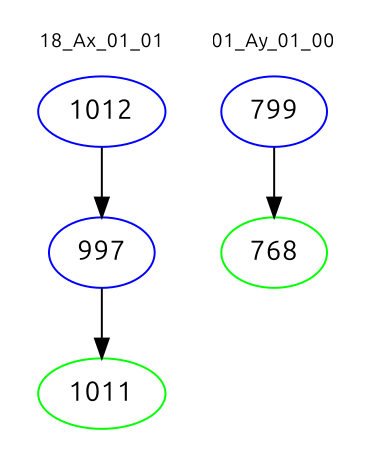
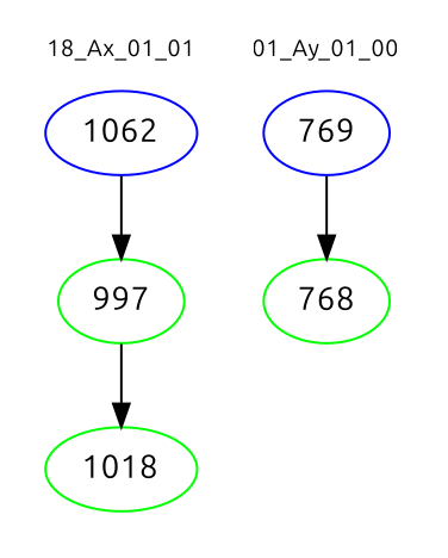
  digraph {
    fontname=Ubuntu
    node [color=green fontname=Ubuntu]
    edge [color=black fontname=Ubuntu]
-   n1 [color=blue label=1012]
-   n2 [color=blue label=997]
-   n3 [label=1011]
-   n4 [color=blue label=799]
+   n1 [color=blue label=1062]
+   n2 [label=997]
+   n3 [label=1018]
+   n4 [color=blue label=769]
    n5 [label=768]
    subgraph cluster_1 {
      color=white
      fontsize=10
      label="18_Ax_01_01"
      n1
      n2
      n3
    }
    subgraph cluster_2 {
      color=white
      fontsize=10
      label="01_Ay_01_00"
      n4
      n5
    }
    n1 -> n2
    n2 -> n3
    n4 -> n5
  }
